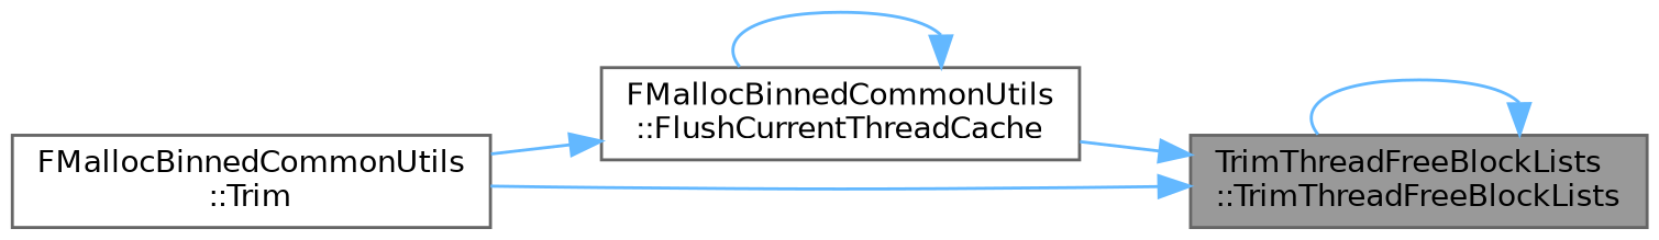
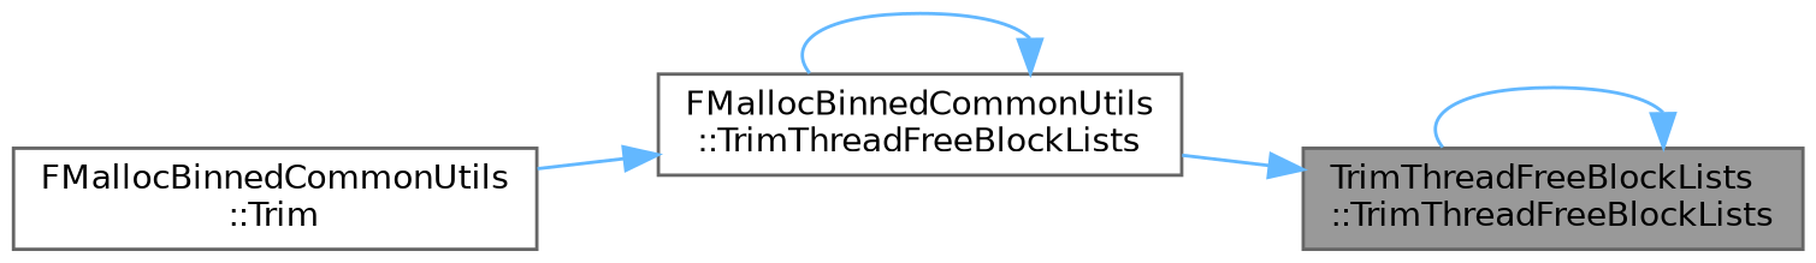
  digraph {
    rankdir=RL
    node [color=grey40 fillcolor=white fontname=Helvetica fontsize=10 shape=box style=filled]
    edge [color=steelblue1 dir=back fontname=Helvetica fontsize=10 labelfontname=Helvetica labelfontsize=10 style=solid]
    n1 [color=gray40 fillcolor=grey60 fontcolor=black height=0.2 label="TrimThreadFreeBlockLists\l::TrimThreadFreeBlockLists" width=0.4]
-   n2 [height=0.2 label="FMallocBinnedCommonUtils\l::FlushCurrentThreadCache" width=0.4]
+   n2 [height=0.2 label="FMallocBinnedCommonUtils\l::TrimThreadFreeBlockLists" width=0.4]
    n3 [height=0.2 label="FMallocBinnedCommonUtils\l::Trim" width=0.4]
    n1 -> n1
    n1 -> n2
-   n1 -> n3
    n2 -> n2
    n2 -> n3
  }
